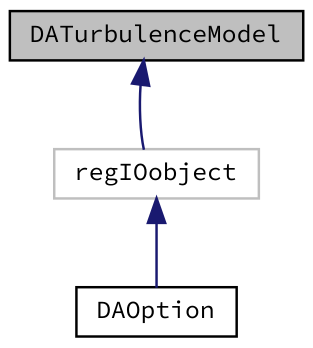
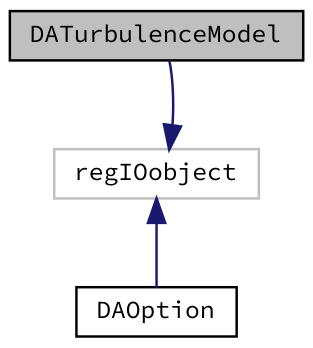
  digraph {
    fontname="Source Code Pro"
    node [color=black fontname="Source Code Pro" fontsize=10 shape=record]
    edge [color=midnightblue dir=back fontname="Source Code Pro" fontsize=10 labelfontname=Helvetica labelfontsize=10 style=solid]
    n1 [fillcolor=grey75 fontcolor=black height=0.2 label=DATurbulenceModel style=filled width=0.4]
    n2 [color=grey75 height=0.2 label=regIOobject width=0.4]
    n3 [height=0.2 label=DAOption width=0.4]
-   n1 -> n2
+   n2 -> n1
    n2 -> n3
  }
